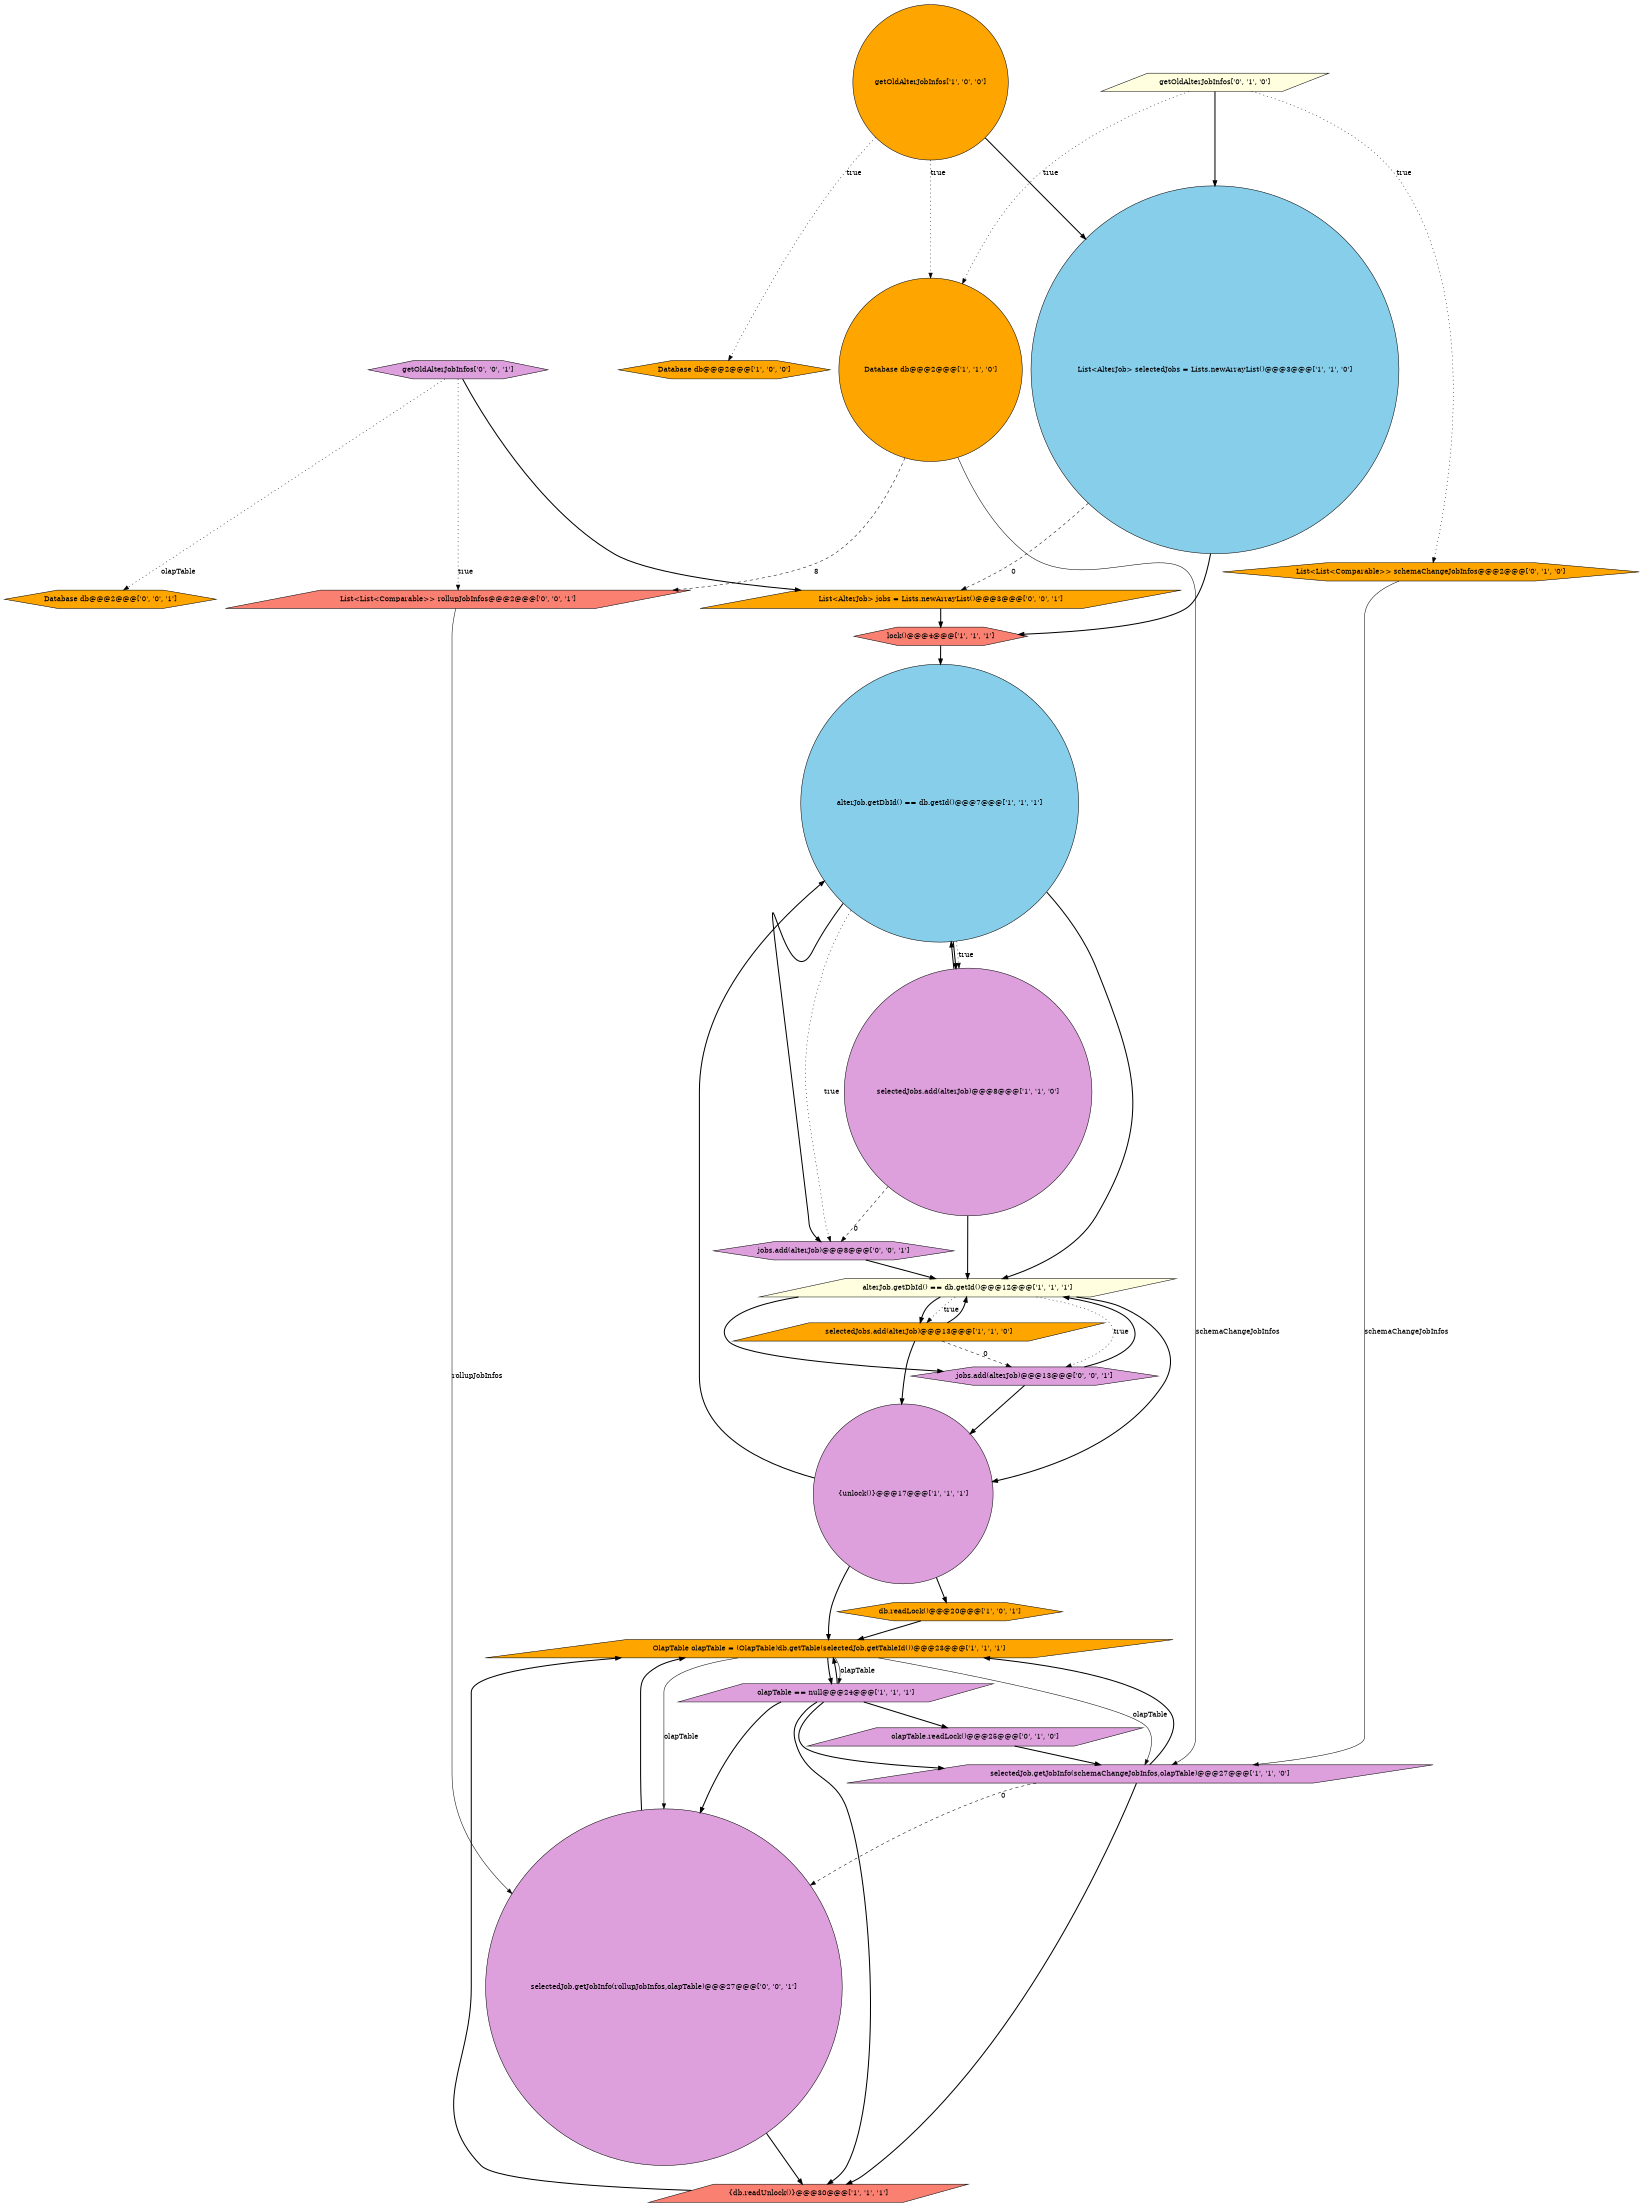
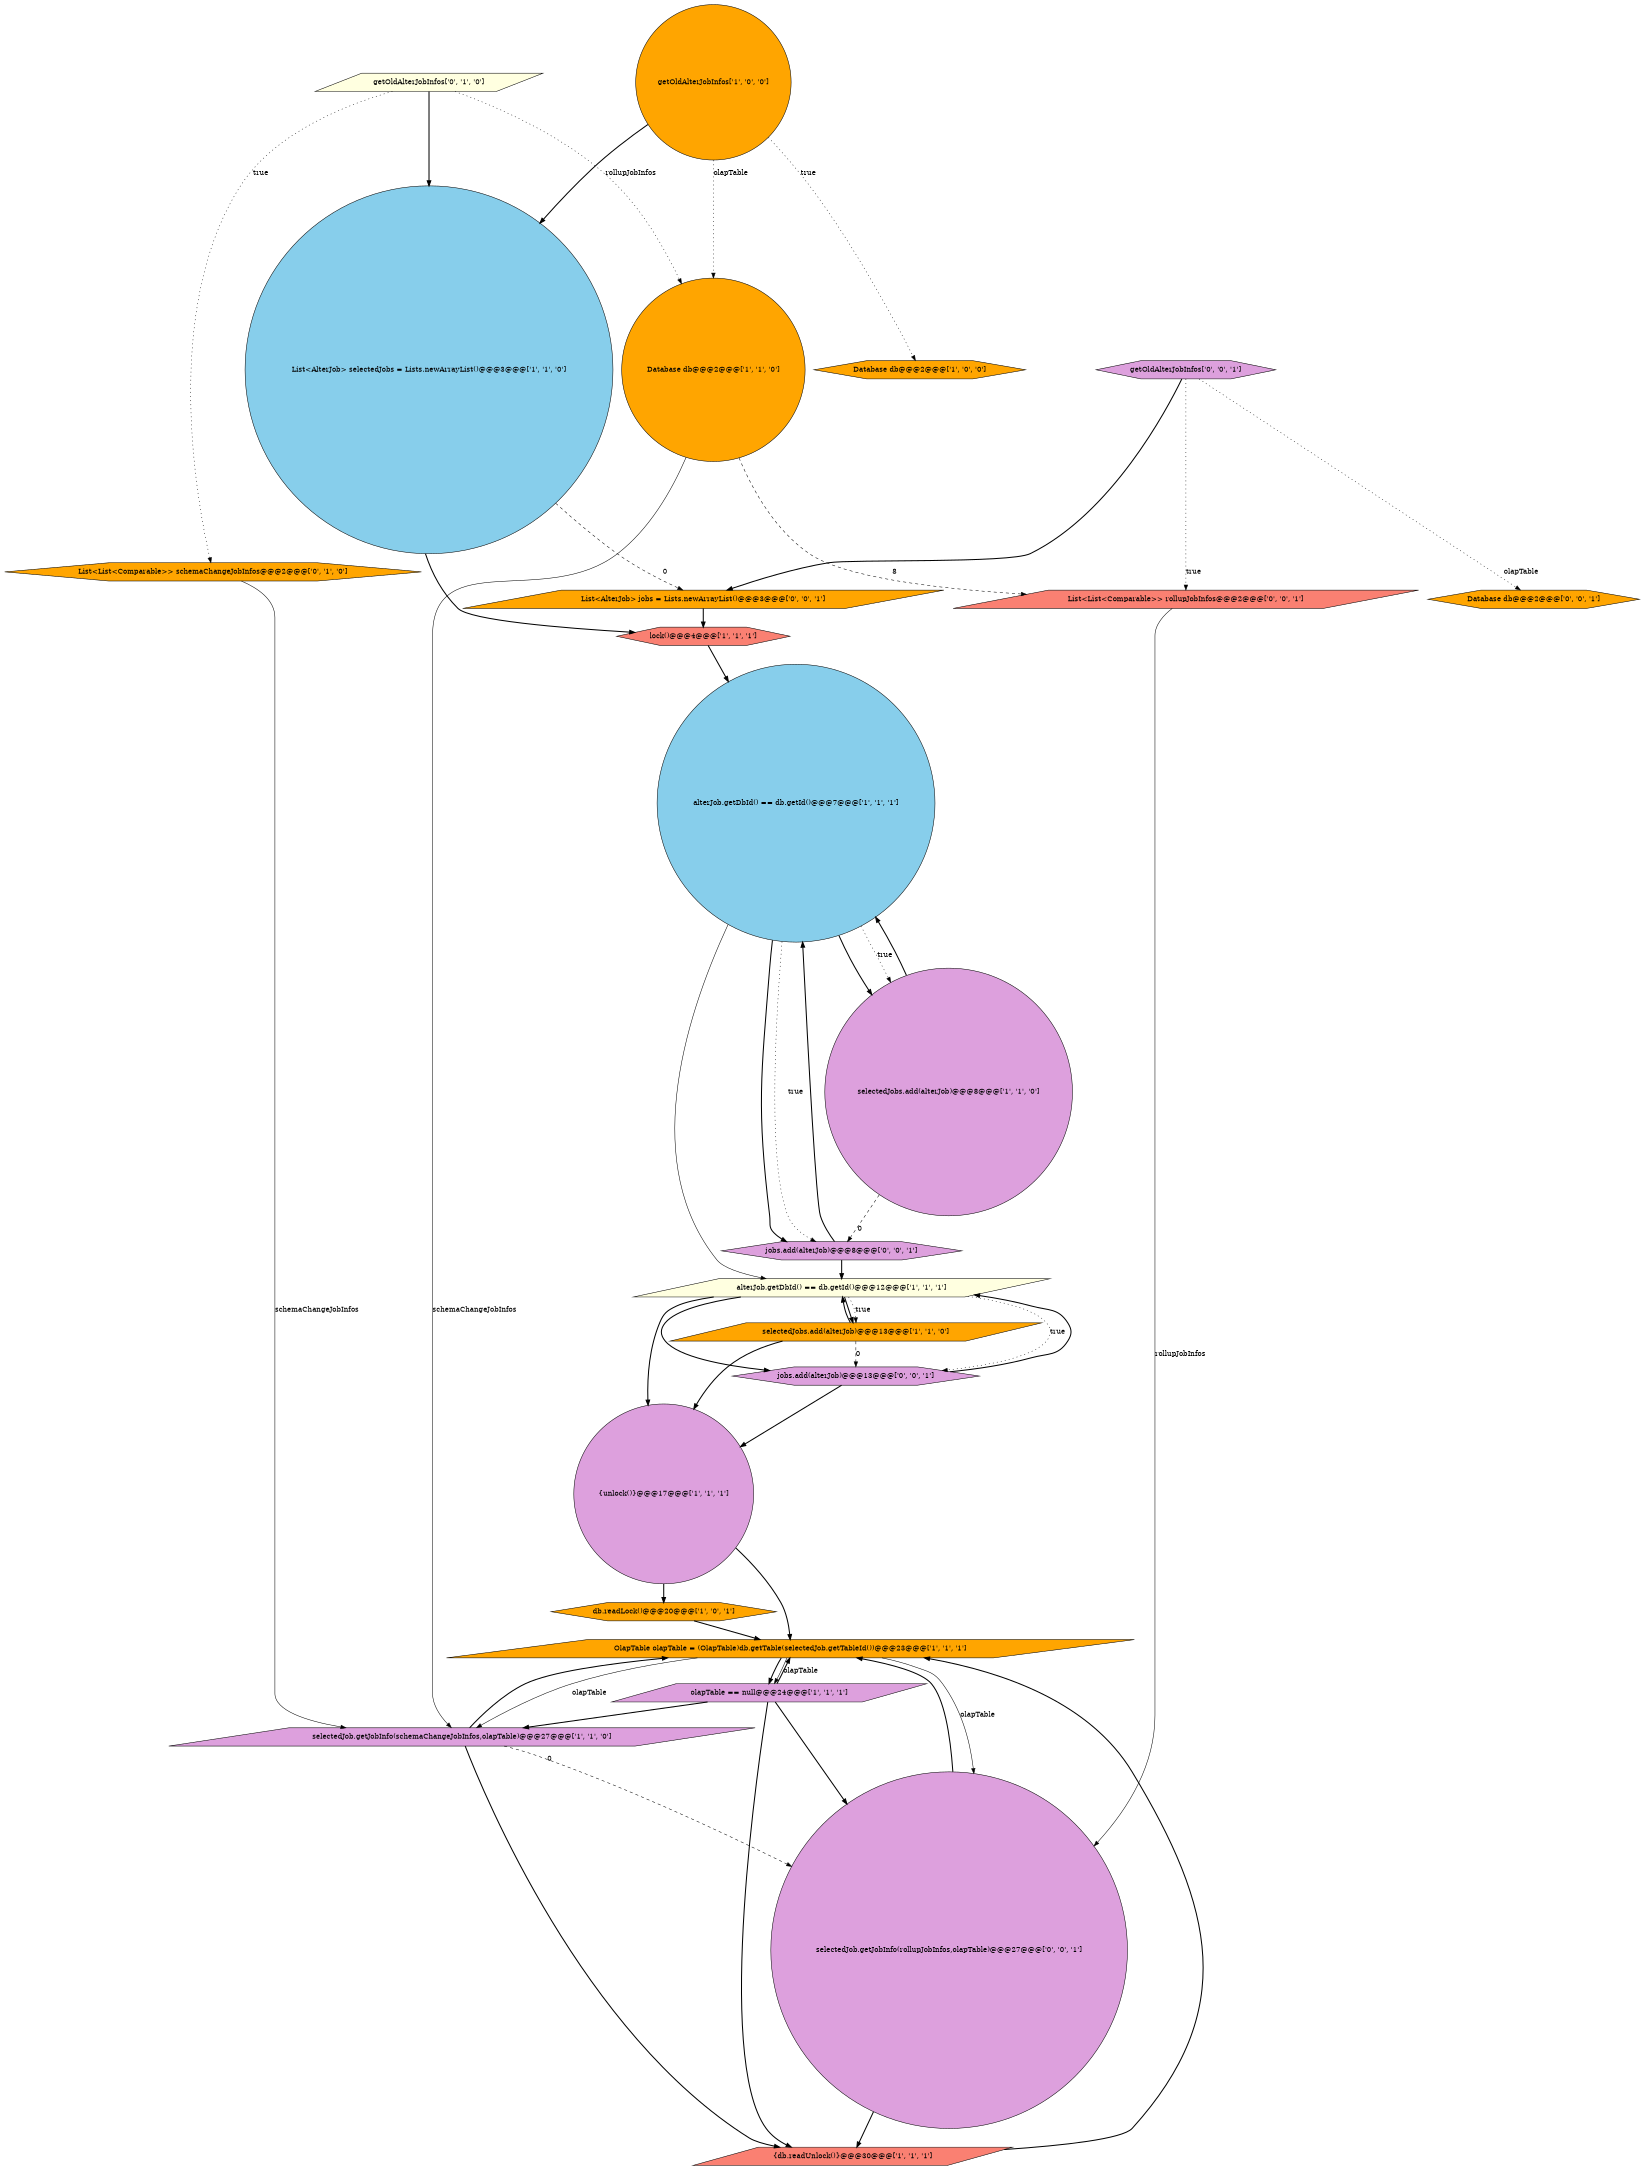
  digraph {
    node [fillcolor=plum shape=parallelogram style=filled]
    edge [style=bold]
    n1 [label="getOldAlterJobInfos['0', '0', '1']" shape=hexagon]
    n2 [fillcolor=orange label="Database db@@@2@@@['0', '0', '1']" shape=hexagon]
    n3 [fillcolor=orange label="List<AlterJob> jobs = Lists.newArrayList()@@@3@@@['0', '0', '1']"]
    n4 [fillcolor=salmon label="List<List<Comparable>> rollupJobInfos@@@2@@@['0', '0', '1']"]
    n5 [fillcolor=salmon label="lock()@@@4@@@['1', '1', '1']" shape=hexagon]
    n6 [label="selectedJob.getJobInfo(rollupJobInfos,olapTable)@@@27@@@['0', '0', '1']" shape=circle]
    n7 [fillcolor=orange label="OlapTable olapTable = (OlapTable)db.getTable(selectedJob.getTableId())@@@23@@@['1', '1', '1']"]
    n8 [fillcolor=salmon label="{db.readUnlock()}@@@30@@@['1', '1', '1']"]
    n9 [label="selectedJob.getJobInfo(schemaChangeJobInfos,olapTable)@@@27@@@['1', '1', '0']"]
    n10 [label="olapTable == null@@@24@@@['1', '1', '1']"]
-   n11 [label="olapTable.readLock()@@@25@@@['0', '1', '0']"]
    n12 [fillcolor=lightyellow label="alterJob.getDbId() == db.getId()@@@12@@@['1', '1', '1']"]
    n13 [fillcolor=orange label="selectedJobs.add(alterJob)@@@13@@@['1', '1', '0']"]
    n14 [label="jobs.add(alterJob)@@@13@@@['0', '0', '1']" shape=hexagon]
    n15 [label="{unlock()}@@@17@@@['1', '1', '1']" shape=circle]
    n16 [fillcolor=orange label="db.readLock()@@@20@@@['1', '0', '1']" shape=hexagon]
    n17 [fillcolor=orange label="getOldAlterJobInfos['1', '0', '0']" shape=circle]
    n18 [fillcolor=orange label="Database db@@@2@@@['1', '0', '0']" shape=hexagon]
    n19 [fillcolor=orange label="Database db@@@2@@@['1', '1', '0']" shape=circle]
    n20 [fillcolor=skyblue label="List<AlterJob> selectedJobs = Lists.newArrayList()@@@3@@@['1', '1', '0']" shape=circle]
    n21 [fillcolor=skyblue label="alterJob.getDbId() == db.getId()@@@7@@@['1', '1', '1']" shape=circle]
    n22 [label="jobs.add(alterJob)@@@8@@@['0', '0', '1']" shape=hexagon]
    n23 [label="selectedJobs.add(alterJob)@@@8@@@['1', '1', '0']" shape=circle]
    n24 [fillcolor=orange label="List<List<Comparable>> schemaChangeJobInfos@@@2@@@['0', '1', '0']" shape=hexagon]
    n25 [fillcolor=lightyellow label="getOldAlterJobInfos['0', '1', '0']"]
    n1 -> n2 [label=olapTable style=dotted]
    n1 -> n3
    n1 -> n4 [label=true style=dotted]
    n3 -> n5
    n4 -> n6 [label=rollupJobInfos style=solid]
    n5 -> n21
    n6 -> n7
    n6 -> n8
    n7 -> n6 [label=olapTable style=solid]
    n7 -> n9 [label=olapTable style=solid]
    n7 -> n10 [label=olapTable style=solid]
    n7 -> n10
    n8 -> n7
    n9 -> n6 [label=0 style=dashed]
    n9 -> n7
    n9 -> n8
    n10 -> n6
    n10 -> n7
    n10 -> n8
    n10 -> n9
-   n10 -> n11
-   n11 -> n9
    n12 -> n13
    n12 -> n13 [label=true style=dotted]
    n12 -> n14
    n12 -> n14 [label=true style=dotted]
    n12 -> n15
    n13 -> n12
    n13 -> n14 [label=0 style=dashed]
    n13 -> n15
    n14 -> n12
    n14 -> n15
    n15 -> n7
    n15 -> n16
    n16 -> n7
    n17 -> n18 [label=true style=dotted]
-   n17 -> n19 [label=true style=dotted]
+   n17 -> n19 [label=olapTable style=dotted]
    n17 -> n20
    n19 -> n4 [label=8 style=dashed]
    n19 -> n9 [label=schemaChangeJobInfos style=solid]
    n20 -> n3 [label=0 style=dashed]
    n20 -> n5
-   n21 -> n12
+   n21 -> n12 [style=solid]
    n21 -> n22
    n21 -> n22 [label=true style=dotted]
    n21 -> n23
    n21 -> n23 [label=true style=dotted]
    n22 -> n12
-   n15 -> n21
-   n23 -> n12
+   n22 -> n21
    n23 -> n21
    n23 -> n22 [label=0 style=dashed]
    n24 -> n9 [label=schemaChangeJobInfos style=solid]
-   n25 -> n19 [label=true style=dotted]
+   n25 -> n19 [label=rollupJobInfos style=dotted]
    n25 -> n20
    n25 -> n24 [label=true style=dotted]
  }
